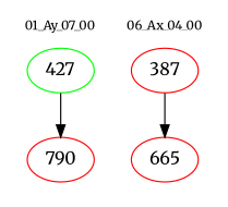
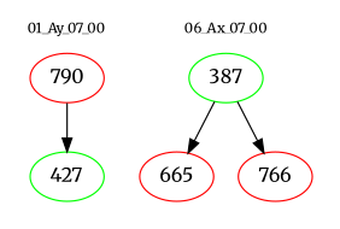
  digraph {
    fontname=Merriweather
    node [color=red fontname=Merriweather]
    edge [color=black fontname=Merriweather]
    n1 [color=green label=427]
    n2 [label=790]
-   n3 [label=387]
+   n3 [color=green label=387]
    n4 [label=665]
+   n5 [label=766]
    subgraph cluster_1 {
      color=white
      fontsize=10
      label="01_Ay_07_00"
      n1
      n2
    }
    subgraph cluster_2 {
      color=white
      fontsize=10
-     label="06_Ax_04_00"
+     label="06_Ax_07_00"
      n3
      n4
+     n5
    }
-   n1 -> n2
+   n2 -> n1
    n3 -> n4
+   n3 -> n5
  }
